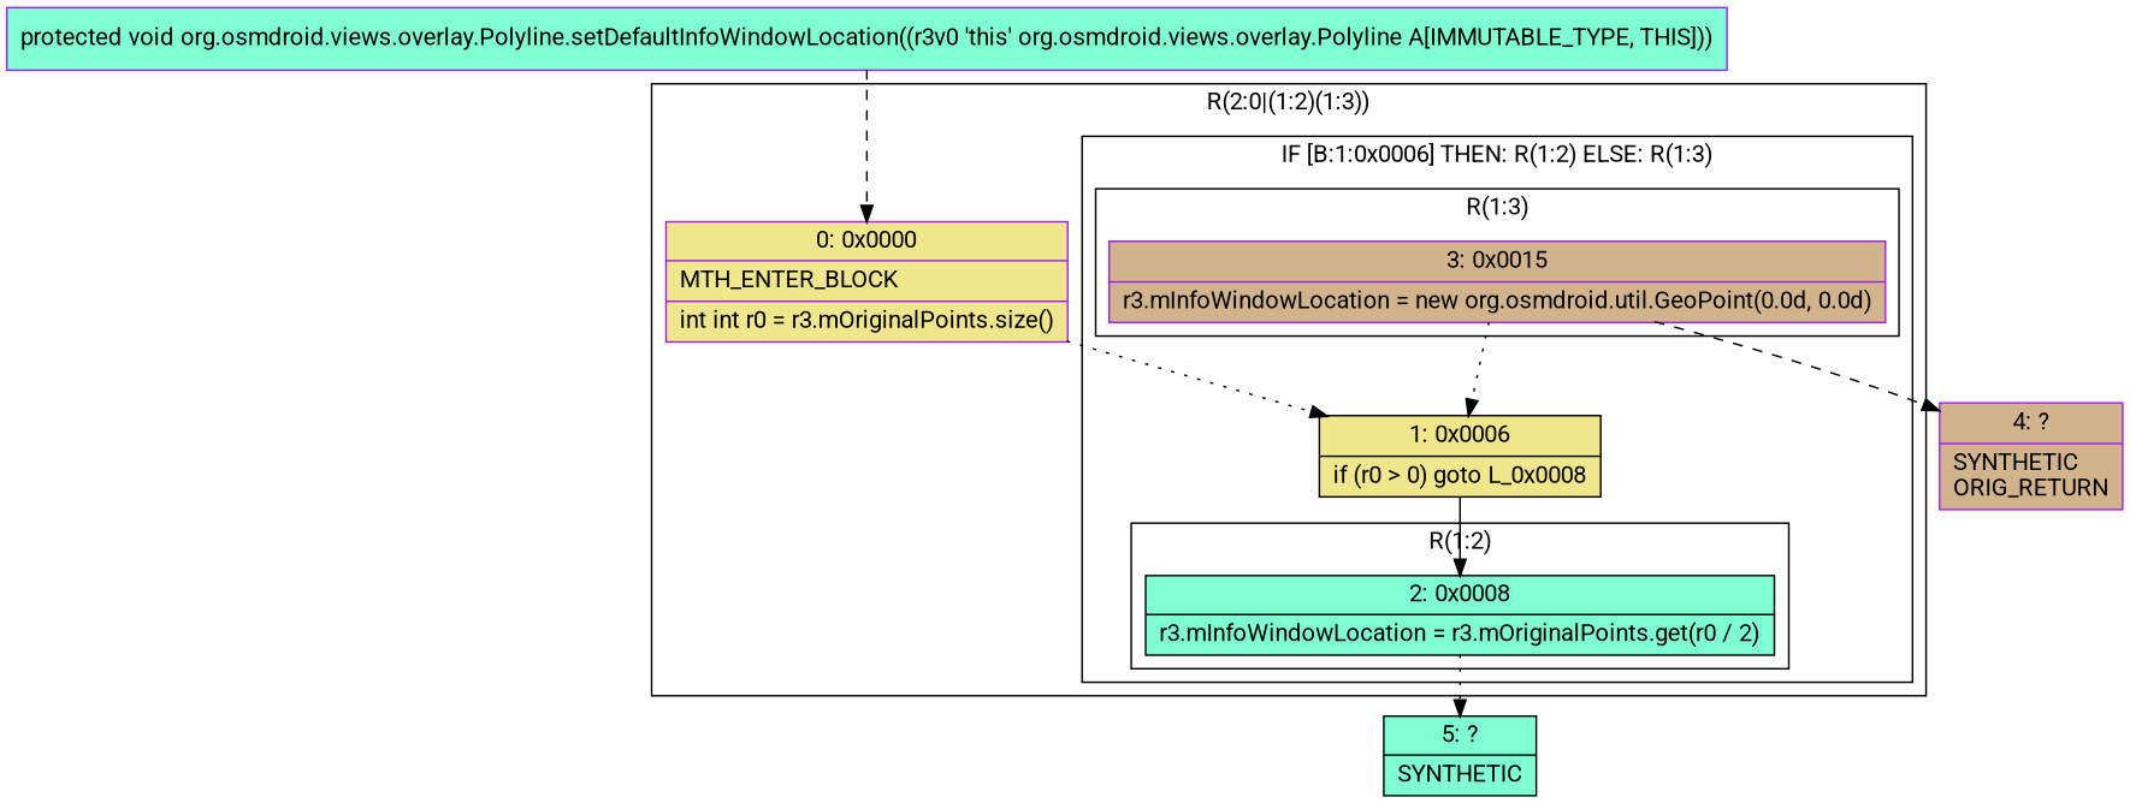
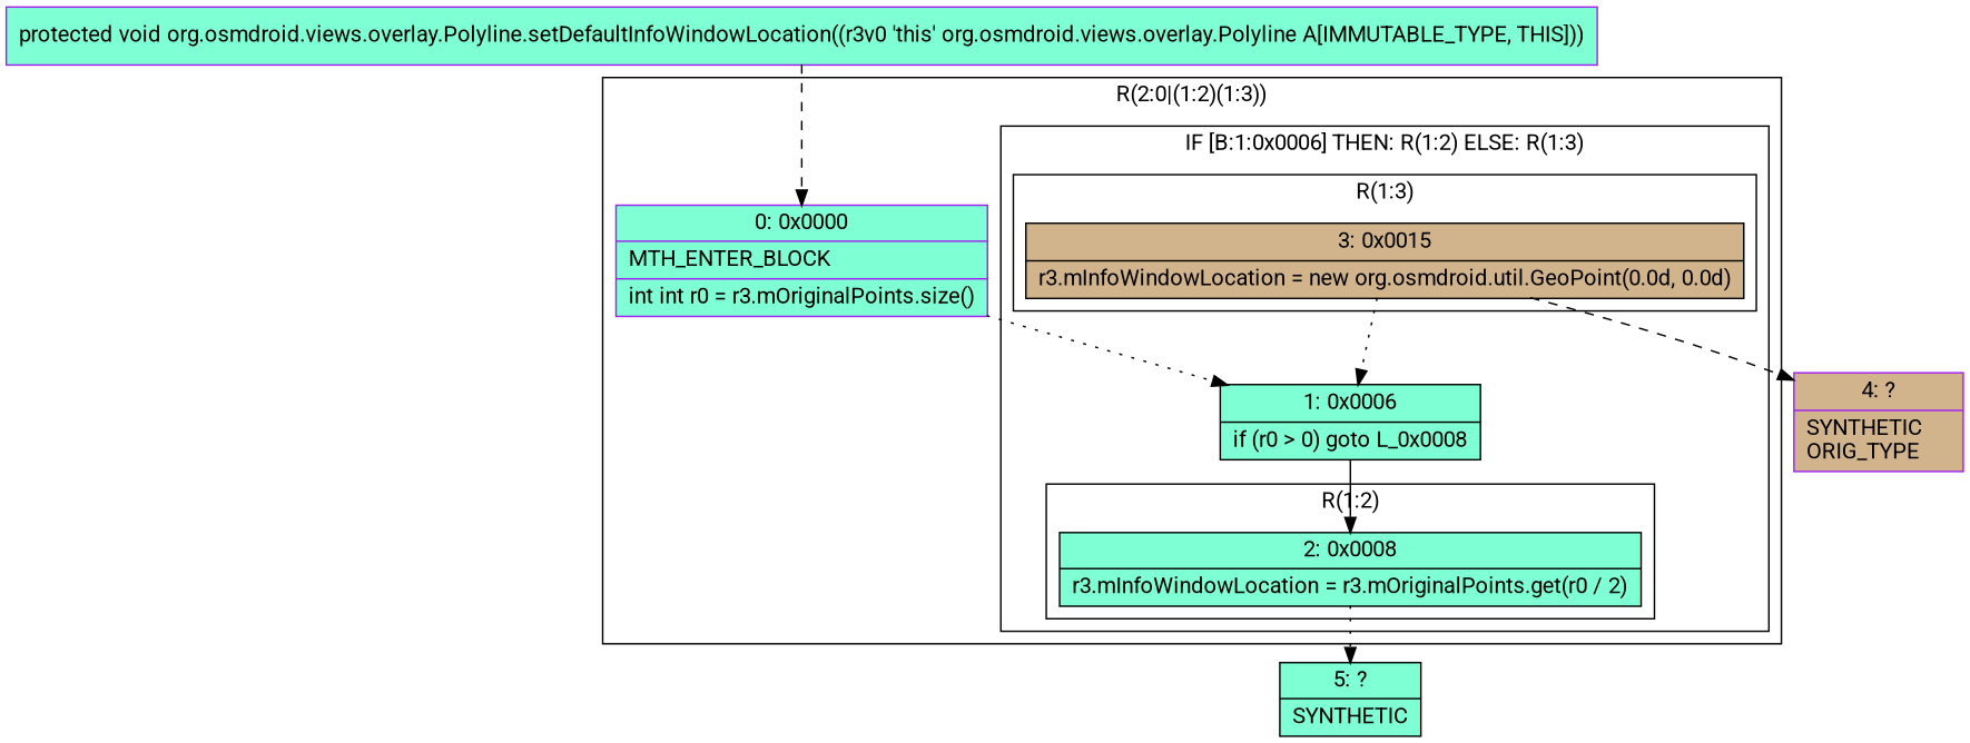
  digraph {
    fontname=Roboto
    node [color=purple fillcolor=aquamarine fontname=Roboto shape=record style=filled]
    edge [fontname=Roboto style=dotted]
    n1 [color=black label="{2\:\ 0x0008|r3.mInfoWindowLocation = r3.mOriginalPoints.get(r0 \/ 2)\l}"]
-   n2 [fillcolor=tan label="{3\:\ 0x0015|r3.mInfoWindowLocation = new org.osmdroid.util.GeoPoint(0.0d, 0.0d)\l}"]
-   n3 [color=black fillcolor=khaki label="{1\:\ 0x0006|if (r0 \> 0) goto L_0x0008\l}"]
-   n4 [fillcolor=khaki label="{0\:\ 0x0000|MTH_ENTER_BLOCK\l|int int r0 = r3.mOriginalPoints.size()\l}"]
+   n2 [color=black fillcolor=tan label="{3\:\ 0x0015|r3.mInfoWindowLocation = new org.osmdroid.util.GeoPoint(0.0d, 0.0d)\l}"]
+   n3 [color=black label="{1\:\ 0x0006|if (r0 \> 0) goto L_0x0008\l}"]
+   n4 [label="{0\:\ 0x0000|MTH_ENTER_BLOCK\l|int int r0 = r3.mOriginalPoints.size()\l}"]
    n5 [color=black label="{5\:\ ?|SYNTHETIC\l}"]
-   n6 [fillcolor=tan label="{4\:\ ?|SYNTHETIC\lORIG_RETURN\l}"]
+   n6 [fillcolor=tan label="{4\:\ ?|SYNTHETIC\lORIG_TYPE\l}"]
    n7 [label="{protected void org.osmdroid.views.overlay.Polyline.setDefaultInfoWindowLocation((r3v0 'this' org.osmdroid.views.overlay.Polyline A[IMMUTABLE_TYPE, THIS])) }"]
    subgraph cluster_1 {
      label="R(2:0|(1:2)(1:3))"
      n4
      subgraph cluster_2 {
        label="IF [B:1:0x0006] THEN: R(1:2) ELSE: R(1:3)"
        n3
        subgraph cluster_3 {
          label="R(1:2)"
          n1
        }
        subgraph cluster_4 {
          label="R(1:3)"
          n2
        }
      }
    }
    n1 -> n5
    n2 -> n3
    n2 -> n6 [style=dashed]
    n3 -> n1 [style=solid]
    n4 -> n3
    n7 -> n4 [style=dashed]
  }
